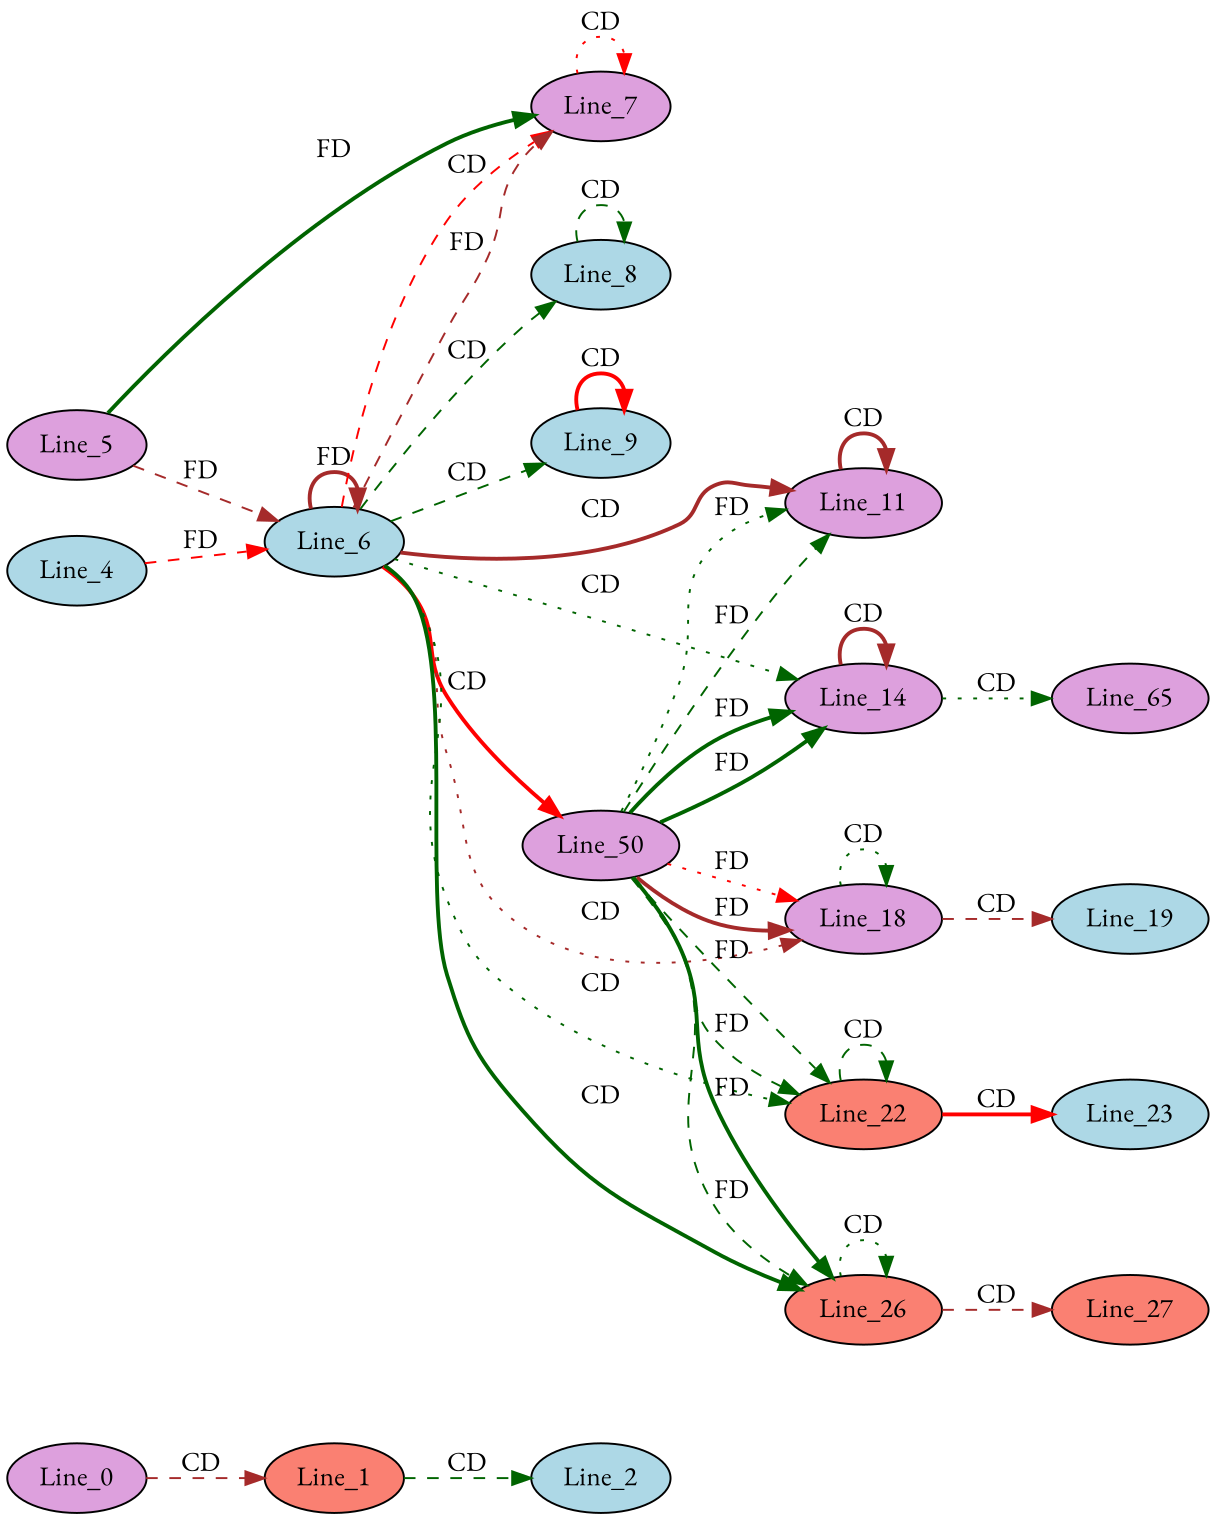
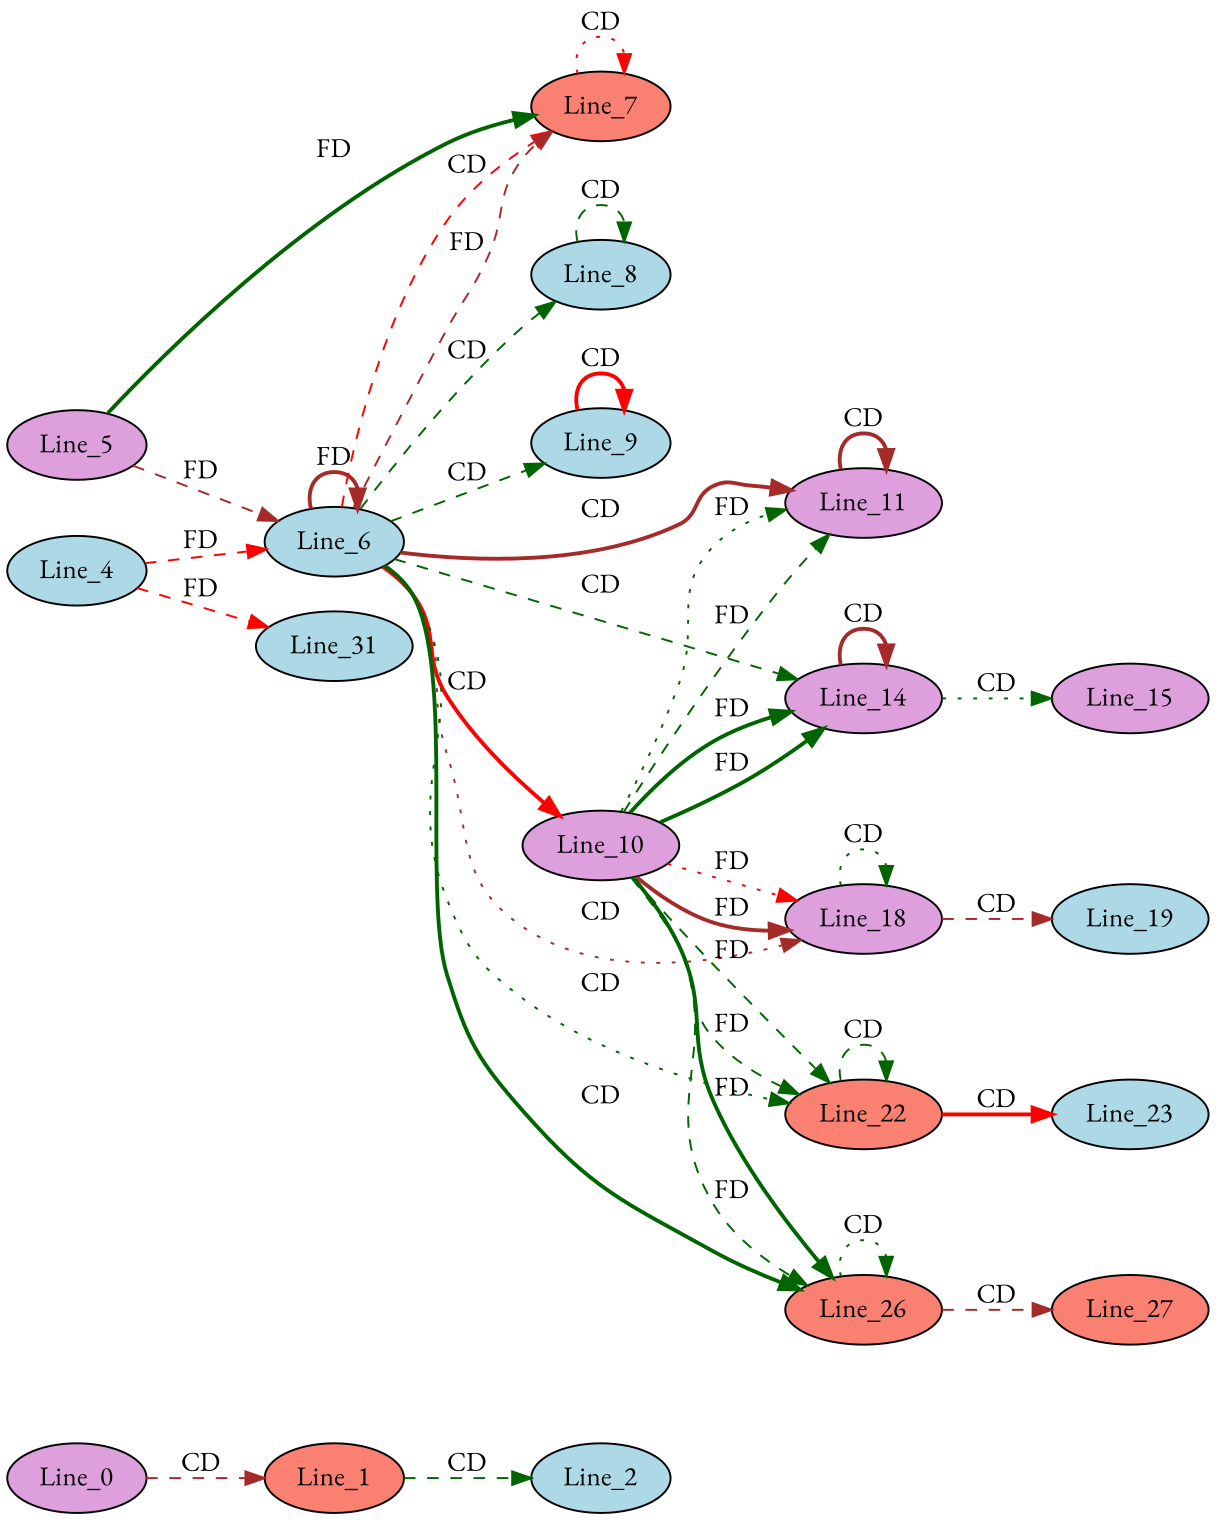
  digraph {
    fontname="EB Garamond"
    rankdir=LR
    node [fillcolor=plum fontname="EB Garamond" style=filled]
    edge [color=darkgreen fontname="EB Garamond" style=dashed]
    Line_1 [fillcolor=salmon]
    Line_0
    Line_2 [fillcolor=lightblue]
    Line_6 [fillcolor=lightblue]
-   Line_7
+   Line_7 [fillcolor=salmon]
    Line_8 [fillcolor=lightblue]
    Line_9 [fillcolor=lightblue]
-   Line_10 [label=Line_50]
+   Line_10
    Line_11
    Line_14
    Line_18
    Line_22 [fillcolor=salmon]
    Line_26 [fillcolor=salmon]
-   Line_15 [label=Line_65]
+   Line_15
    Line_19 [fillcolor=lightblue]
    Line_23 [fillcolor=lightblue]
    Line_27 [fillcolor=salmon]
    Line_5
    Line_4 [fillcolor=lightblue]
+   Line_31 [fillcolor=lightblue]
    Line_1 -> Line_2 [label=CD]
    Line_0 -> Line_1 [color=brown label=CD]
    Line_6 -> Line_6 [color=brown label=FD style=bold]
    Line_6 -> Line_7 [color=red label=CD]
    Line_6 -> Line_7 [color=brown label=FD]
    Line_6 -> Line_8 [label=CD]
    Line_6 -> Line_9 [label=CD]
    Line_6 -> Line_10 [color=red label=CD style=bold]
    Line_6 -> Line_11 [color=brown label=CD style=bold]
-   Line_6 -> Line_14 [label=CD style=dotted]
+   Line_6 -> Line_14 [label=CD]
    Line_6 -> Line_18 [color=brown label=CD style=dotted]
    Line_6 -> Line_22 [label=CD style=dotted]
    Line_6 -> Line_26 [label=CD style=bold]
    Line_7 -> Line_7 [color=red label=CD style=dotted]
    Line_8 -> Line_8 [label=CD]
    Line_9 -> Line_9 [color=red label=CD style=bold]
    Line_10 -> Line_11 [label=FD style=dotted]
    Line_10 -> Line_11 [label=FD]
    Line_10 -> Line_14 [label=FD style=bold]
    Line_10 -> Line_14 [label=FD style=bold]
    Line_10 -> Line_18 [color=red label=FD style=dotted]
    Line_10 -> Line_18 [color=brown label=FD style=bold]
    Line_10 -> Line_22 [label=FD]
    Line_10 -> Line_22 [label=FD]
    Line_10 -> Line_26 [label=FD style=bold]
    Line_10 -> Line_26 [label=FD]
    Line_11 -> Line_11 [color=brown label=CD style=bold]
    Line_14 -> Line_14 [color=brown label=CD style=bold]
    Line_14 -> Line_15 [label=CD style=dotted]
    Line_18 -> Line_18 [label=CD style=dotted]
    Line_18 -> Line_19 [color=brown label=CD]
    Line_22 -> Line_22 [label=CD]
    Line_22 -> Line_23 [color=red label=CD style=bold]
    Line_26 -> Line_26 [label=CD style=dotted]
    Line_26 -> Line_27 [color=brown label=CD]
    Line_5 -> Line_6 [color=brown label=FD]
    Line_5 -> Line_7 [label=FD style=bold]
    Line_4 -> Line_6 [color=red label=FD]
+   Line_4 -> Line_31 [color=red label=FD]
  }
